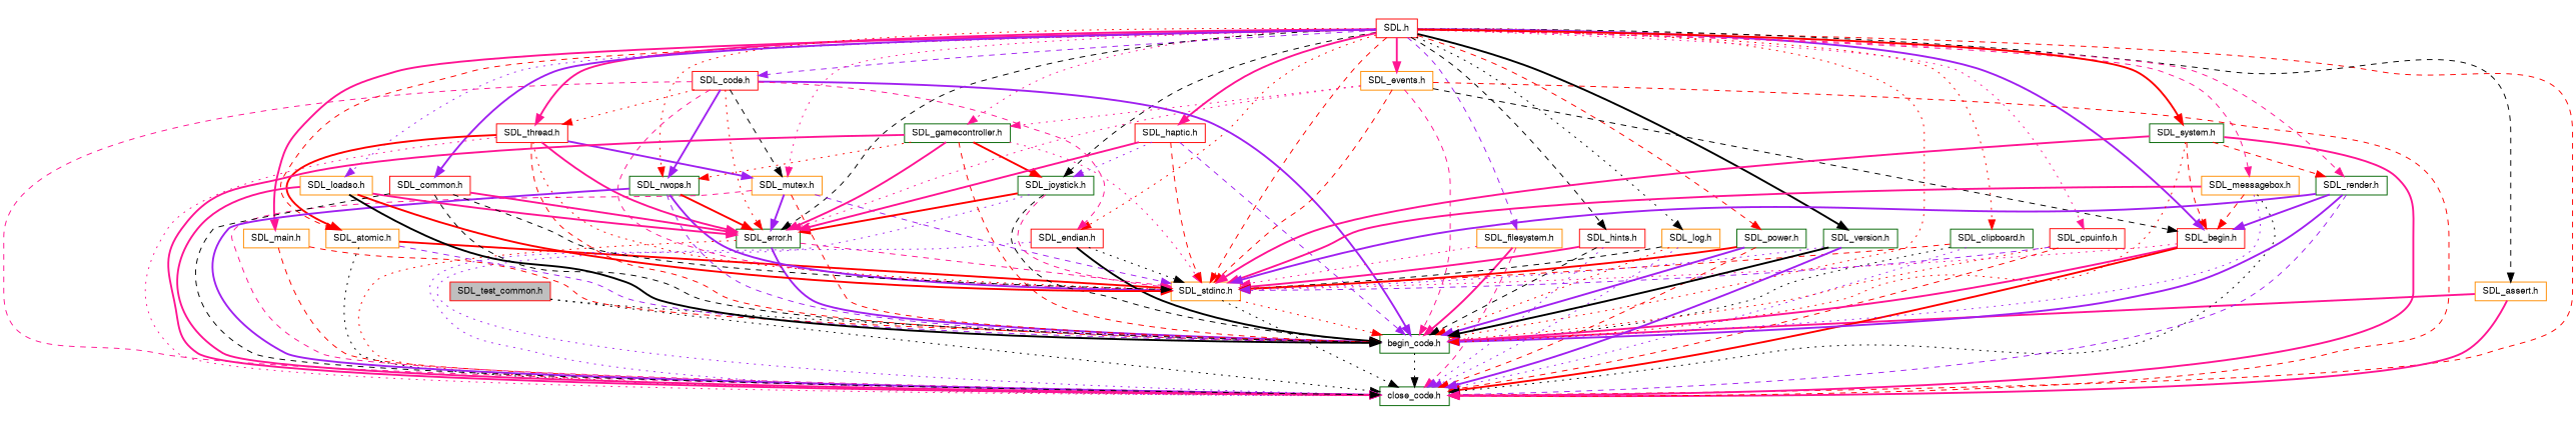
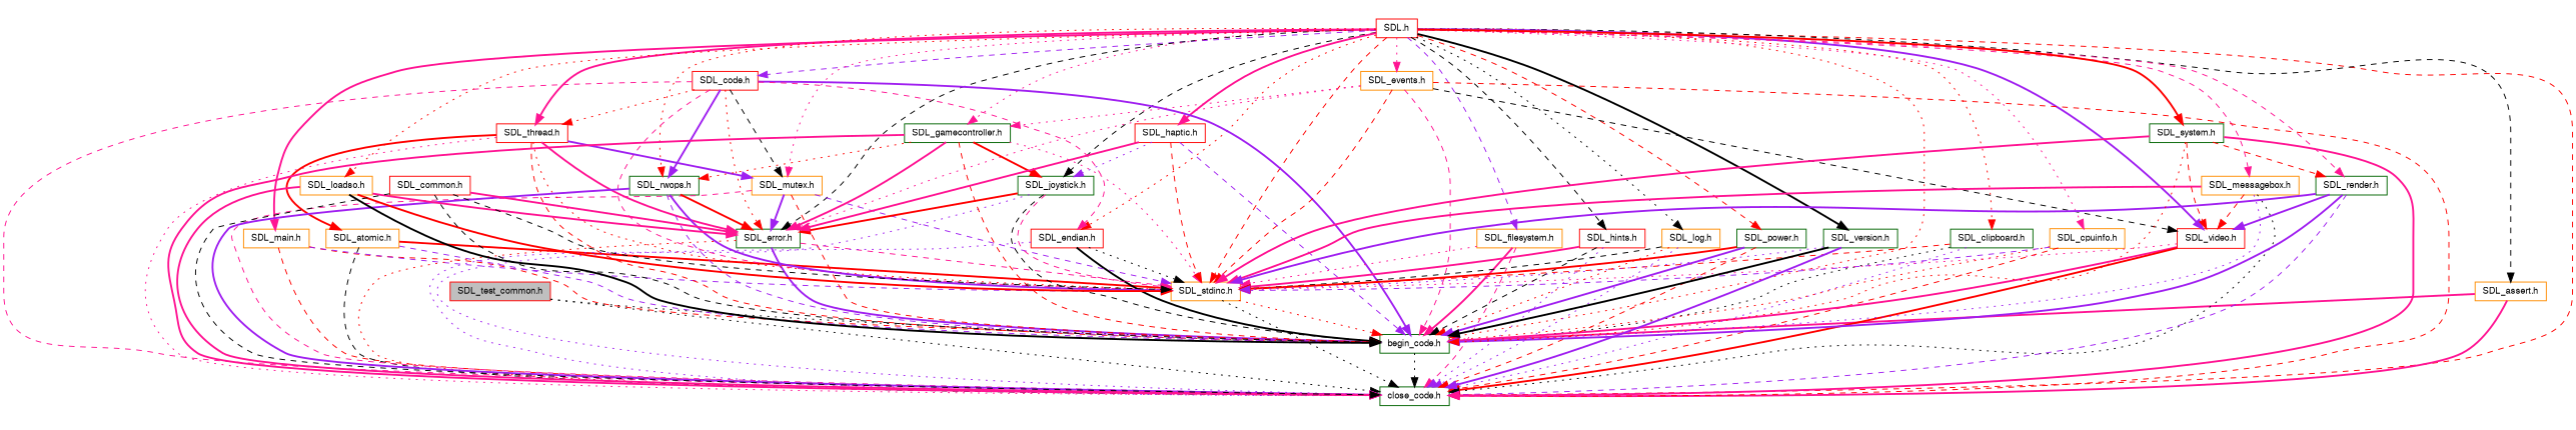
  digraph {
    node [color=darkgreen fillcolor=white fontname=FreeSans fontsize=10 shape=record style=filled]
    edge [color=red fontname=FreeSans fontsize=10 labelfontname=FreeSans labelfontsize=10 style=dashed]
    n1 [color=red fillcolor=grey75 fontcolor=black height=0.2 label="SDL_test_common.h" width=0.4]
    n2 [height=0.2 label="begin_code.h" width=0.4]
    n3 [height=0.2 label="close_code.h" width=0.4]
    n4 [color=red height=0.2 label="SDL.h" width=0.4]
    n5 [color=darkorange height=0.2 label="SDL_main.h" width=0.4]
    n6 [color=darkorange height=0.2 label="SDL_stdinc.h" width=0.4]
    n7 [color=darkorange height=0.2 label="SDL_assert.h" width=0.4]
    n8 [color=darkorange height=0.2 label="SDL_atomic.h" width=0.4]
    n9 [color=red height=0.2 label="SDL_code.h" width=0.4]
    n10 [height=0.2 label="SDL_error.h" width=0.4]
    n11 [color=red height=0.2 label="SDL_endian.h" width=0.4]
    n12 [color=darkorange height=0.2 label="SDL_mutex.h" width=0.4]
    n13 [color=red height=0.2 label="SDL_thread.h" width=0.4]
    n14 [height=0.2 label="SDL_rwops.h" width=0.4]
    n15 [height=0.2 label="SDL_clipboard.h" width=0.4]
-   n16 [color=red height=0.2 label="SDL_cpuinfo.h" width=0.4]
+   n16 [color=darkorange height=0.2 label="SDL_cpuinfo.h" width=0.4]
    n17 [color=darkorange height=0.2 label="SDL_events.h" width=0.4]
-   n18 [color=red height=0.2 label="SDL_begin.h" width=0.4]
+   n18 [color=red height=0.2 label="SDL_video.h" width=0.4]
    n19 [height=0.2 label="SDL_joystick.h" width=0.4]
    n20 [height=0.2 label="SDL_gamecontroller.h" width=0.4]
    n21 [color=darkorange height=0.2 label="SDL_filesystem.h" width=0.4]
    n22 [color=red height=0.2 label="SDL_haptic.h" width=0.4]
    n23 [color=red height=0.2 label="SDL_hints.h" width=0.4]
    n24 [color=darkorange height=0.2 label="SDL_loadso.h" width=0.4]
    n25 [color=darkorange height=0.2 label="SDL_log.h" width=0.4]
    n26 [color=darkorange height=0.2 label="SDL_messagebox.h" width=0.4]
    n27 [height=0.2 label="SDL_power.h" width=0.4]
    n28 [height=0.2 label="SDL_render.h" width=0.4]
    n29 [height=0.2 label="SDL_system.h" width=0.4]
    n30 [color=red height=0.2 label="SDL_common.h" width=0.4]
    n31 [height=0.2 label="SDL_version.h" width=0.4]
    n1 -> n2 [color=black style=dotted]
    n1 -> n3 [color=black style=dotted]
    n2 -> n3 [color=black style=dotted]
    n4 -> n2 [style=dotted]
    n4 -> n3
    n4 -> n5 [color=deeppink style=bold]
    n4 -> n6
    n4 -> n7 [color=black]
-   n4 -> n8
    n4 -> n9 [color=purple]
    n4 -> n10 [color=black]
    n4 -> n11 [style=dotted]
    n4 -> n12 [color=deeppink style=dotted]
    n4 -> n13 [color=deeppink style=bold]
    n4 -> n14 [style=dotted]
    n4 -> n15 [style=dotted]
    n4 -> n16 [color=deeppink style=dotted]
-   n4 -> n17 [color=deeppink style=bold]
+   n4 -> n17 [color=deeppink style=dotted]
    n4 -> n18 [color=purple style=bold]
    n4 -> n19 [color=black]
    n4 -> n20 [color=deeppink style=dotted]
    n4 -> n21 [color=purple]
    n4 -> n22 [color=deeppink style=bold]
    n4 -> n23 [color=black]
-   n4 -> n24 [color=purple style=dotted]
+   n4 -> n24 [style=dotted]
    n4 -> n25 [color=black style=dotted]
    n4 -> n26 [color=deeppink]
    n4 -> n27
    n4 -> n28 [color=deeppink]
    n4 -> n29 [style=bold]
-   n4 -> n30 [color=purple style=bold]
    n4 -> n31 [color=black style=bold]
    n5 -> n2
    n5 -> n3
+   n5 -> n6 [color=purple]
    n6 -> n2 [style=dotted]
    n6 -> n3 [color=black style=dotted]
    n7 -> n2 [color=deeppink style=bold]
    n7 -> n3 [color=deeppink style=bold]
    n8 -> n2 [color=purple]
-   n8 -> n3 [color=black style=dotted]
+   n8 -> n3 [color=black]
    n8 -> n6 [style=bold]
    n9 -> n2 [color=purple style=bold]
    n9 -> n3 [color=deeppink]
    n9 -> n6 [color=deeppink]
    n9 -> n10 [style=dotted]
    n9 -> n11 [color=deeppink]
    n9 -> n12 [color=black]
    n9 -> n13 [style=dotted]
    n9 -> n14 [color=purple style=bold]
    n10 -> n2 [color=purple style=bold]
    n10 -> n3 [style=dotted]
    n10 -> n6 [color=deeppink]
    n11 -> n2 [color=black style=bold]
    n11 -> n3 [color=purple style=dotted]
    n11 -> n6 [color=black style=dotted]
    n12 -> n2
    n12 -> n3 [color=deeppink]
    n12 -> n6 [color=purple]
    n12 -> n10 [color=purple style=bold]
    n13 -> n2
    n13 -> n3 [color=deeppink style=dotted]
    n13 -> n6 [style=dotted]
    n13 -> n8 [style=bold]
    n13 -> n10 [color=deeppink style=bold]
    n13 -> n12 [color=purple style=bold]
    n14 -> n2 [color=purple]
    n14 -> n3 [color=purple style=bold]
    n14 -> n6 [color=purple style=bold]
    n14 -> n10 [style=bold]
    n15 -> n2 [color=black style=dotted]
    n15 -> n3 [color=purple style=dotted]
    n15 -> n6
    n16 -> n2 [style=dotted]
    n16 -> n3
    n16 -> n6 [color=purple]
    n17 -> n2 [color=deeppink]
    n17 -> n3
    n17 -> n6
    n17 -> n10 [color=deeppink style=dotted]
    n17 -> n18 [color=black]
    n17 -> n20 [color=deeppink style=dotted]
    n18 -> n2 [color=deeppink style=bold]
    n18 -> n3 [style=bold]
    n18 -> n6 [color=deeppink style=dotted]
    n19 -> n2 [color=black]
    n19 -> n3 [color=purple style=dotted]
    n19 -> n6 [color=deeppink]
    n19 -> n10 [style=bold]
    n20 -> n2
    n20 -> n3 [color=deeppink style=bold]
    n20 -> n6 [color=deeppink style=dotted]
    n20 -> n10 [color=deeppink style=bold]
    n20 -> n14 [style=dotted]
    n20 -> n19 [style=bold]
    n21 -> n2 [color=deeppink style=bold]
    n21 -> n3 [color=deeppink]
    n21 -> n6 [color=deeppink style=dotted]
    n22 -> n2 [color=purple]
    n22 -> n6
    n22 -> n10 [color=deeppink style=bold]
    n22 -> n19 [color=purple style=dotted]
    n23 -> n2 [color=black]
    n23 -> n3 [color=purple style=dotted]
    n23 -> n6 [color=deeppink style=bold]
    n24 -> n2 [color=black style=bold]
    n24 -> n3 [color=deeppink style=bold]
    n24 -> n6 [style=bold]
    n24 -> n10 [color=deeppink style=bold]
    n25 -> n2 [style=dotted]
    n25 -> n3 [color=purple style=dotted]
    n25 -> n6 [color=black]
    n26 -> n2 [color=purple style=dotted]
    n26 -> n3 [color=black style=dotted]
    n26 -> n6 [color=deeppink style=bold]
    n26 -> n18
    n27 -> n2 [color=purple style=bold]
    n27 -> n3
    n27 -> n6 [style=bold]
    n28 -> n2 [color=purple style=bold]
    n28 -> n3 [color=purple]
    n28 -> n6 [color=purple style=bold]
    n28 -> n18 [color=purple style=bold]
    n29 -> n2 [style=dotted]
    n29 -> n3 [color=deeppink style=bold]
    n29 -> n6 [color=deeppink style=bold]
    n29 -> n18
    n29 -> n28
    n30 -> n2 [color=black]
    n30 -> n3 [color=black]
    n30 -> n6 [color=black]
    n30 -> n10 [color=deeppink style=bold]
    n31 -> n2 [color=black style=bold]
    n31 -> n3 [color=purple style=bold]
    n31 -> n6 [color=purple style=dotted]
  }
